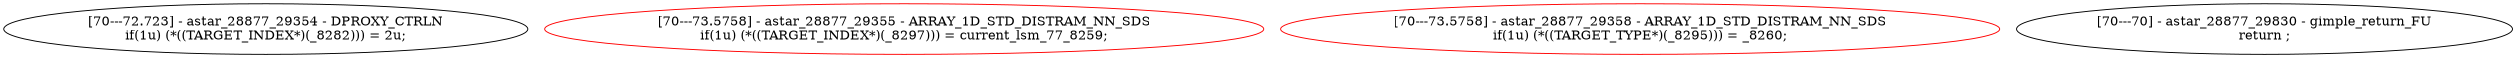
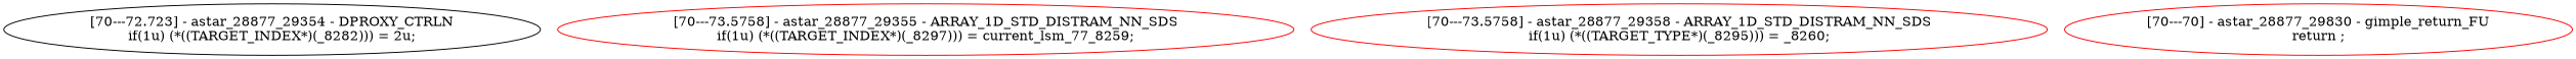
  digraph {
    n1 [label="[70---72.723] - astar_28877_29354 - DPROXY_CTRLN\nif(1u) (*((TARGET_INDEX*)(_8282))) = 2u;\n"]
    n2 [color=red label="[70---73.5758] - astar_28877_29355 - ARRAY_1D_STD_DISTRAM_NN_SDS\nif(1u) (*((TARGET_INDEX*)(_8297))) = current_lsm_77_8259;\n"]
    n3 [color=red label="[70---73.5758] - astar_28877_29358 - ARRAY_1D_STD_DISTRAM_NN_SDS\nif(1u) (*((TARGET_TYPE*)(_8295))) = _8260;\n"]
-   n4 [label="[70---70] - astar_28877_29830 - gimple_return_FU\nreturn ;\n"]
+   n4 [label="[70---70] - astar_28877_29830 - gimple_return_FU\nreturn ;\n" color=red]
  }
